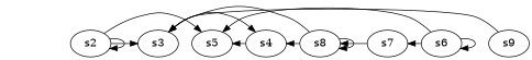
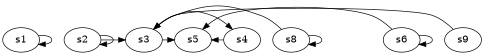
  digraph {
    node [player=1]
    edge [constraint="time % 2 == 0"]
+   s1
    s2
    s3
    s5
    s4
    s6
-   s7 [player=0]
    s8 [player=0]
    s9 [player=0]
+   s1 -> s1
    s2 -> s2 [constraint="time % 3 == 0"]
    s2 -> s3 [constraint="time % 2 == 1"]
-   s2 -> s5 [constraint="time == 3"]
+   s3 -> s5 [constraint="time == 3"]
    s3 -> s4 [constraint="time % 4 == 3"]
    s4 -> s5 [constraint="time % 2 == 1 || time % 2 == 0"]
    s6 -> s5 [constraint="time % 2 == 0 || time % 2 == 1"]
    s6 -> s6
-   s6 -> s7 [constraint="time == 5 || time == 9 || time == 17 || time == 20 || time == 22"]
-   s7 -> s8 [constraint="time == 2 || time == 6 || time == 21 || time == 23 || time == 24"]
    s8 -> s3 [constraint="time == 7 || time == 19"]
-   s8 -> s4 [constraint="time == 1"]
    s8 -> s8 [constraint="time % 3 == 0"]
    s9 -> s3 [constraint="time == 12"]
  }
